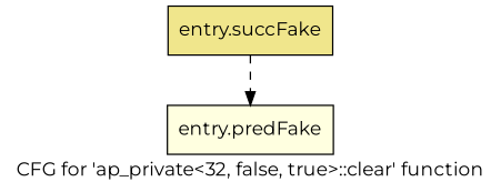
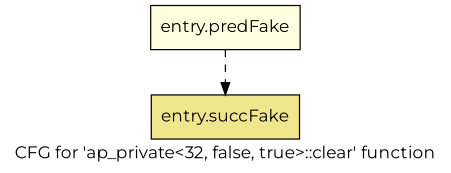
  digraph {
    label="CFG for 'ap_private\<32, false, true\>::clear' function"
    fontname=Montserrat
    node [shape=record style=filled fontname=Montserrat]
    n1 [label="{entry.predFake}" fillcolor=lightyellow]
    n2 [filename="/home/omerfaruk/tools/Xilinx/Vitis_HLS/2023.2/include/etc/ap_private.h" label="{entry.succFake}" linenumber=1827 fillcolor=khaki]
-   n2 -> n1 [execusionnum=0 filename="/home/omerfaruk/tools/Xilinx/Vitis_HLS/2023.2/include/etc/ap_private.h" style=dashed fontname=Montserrat]
+   n1 -> n2 [execusionnum=0 filename="/home/omerfaruk/tools/Xilinx/Vitis_HLS/2023.2/include/etc/ap_private.h" style=dashed fontname=Montserrat]
  }
